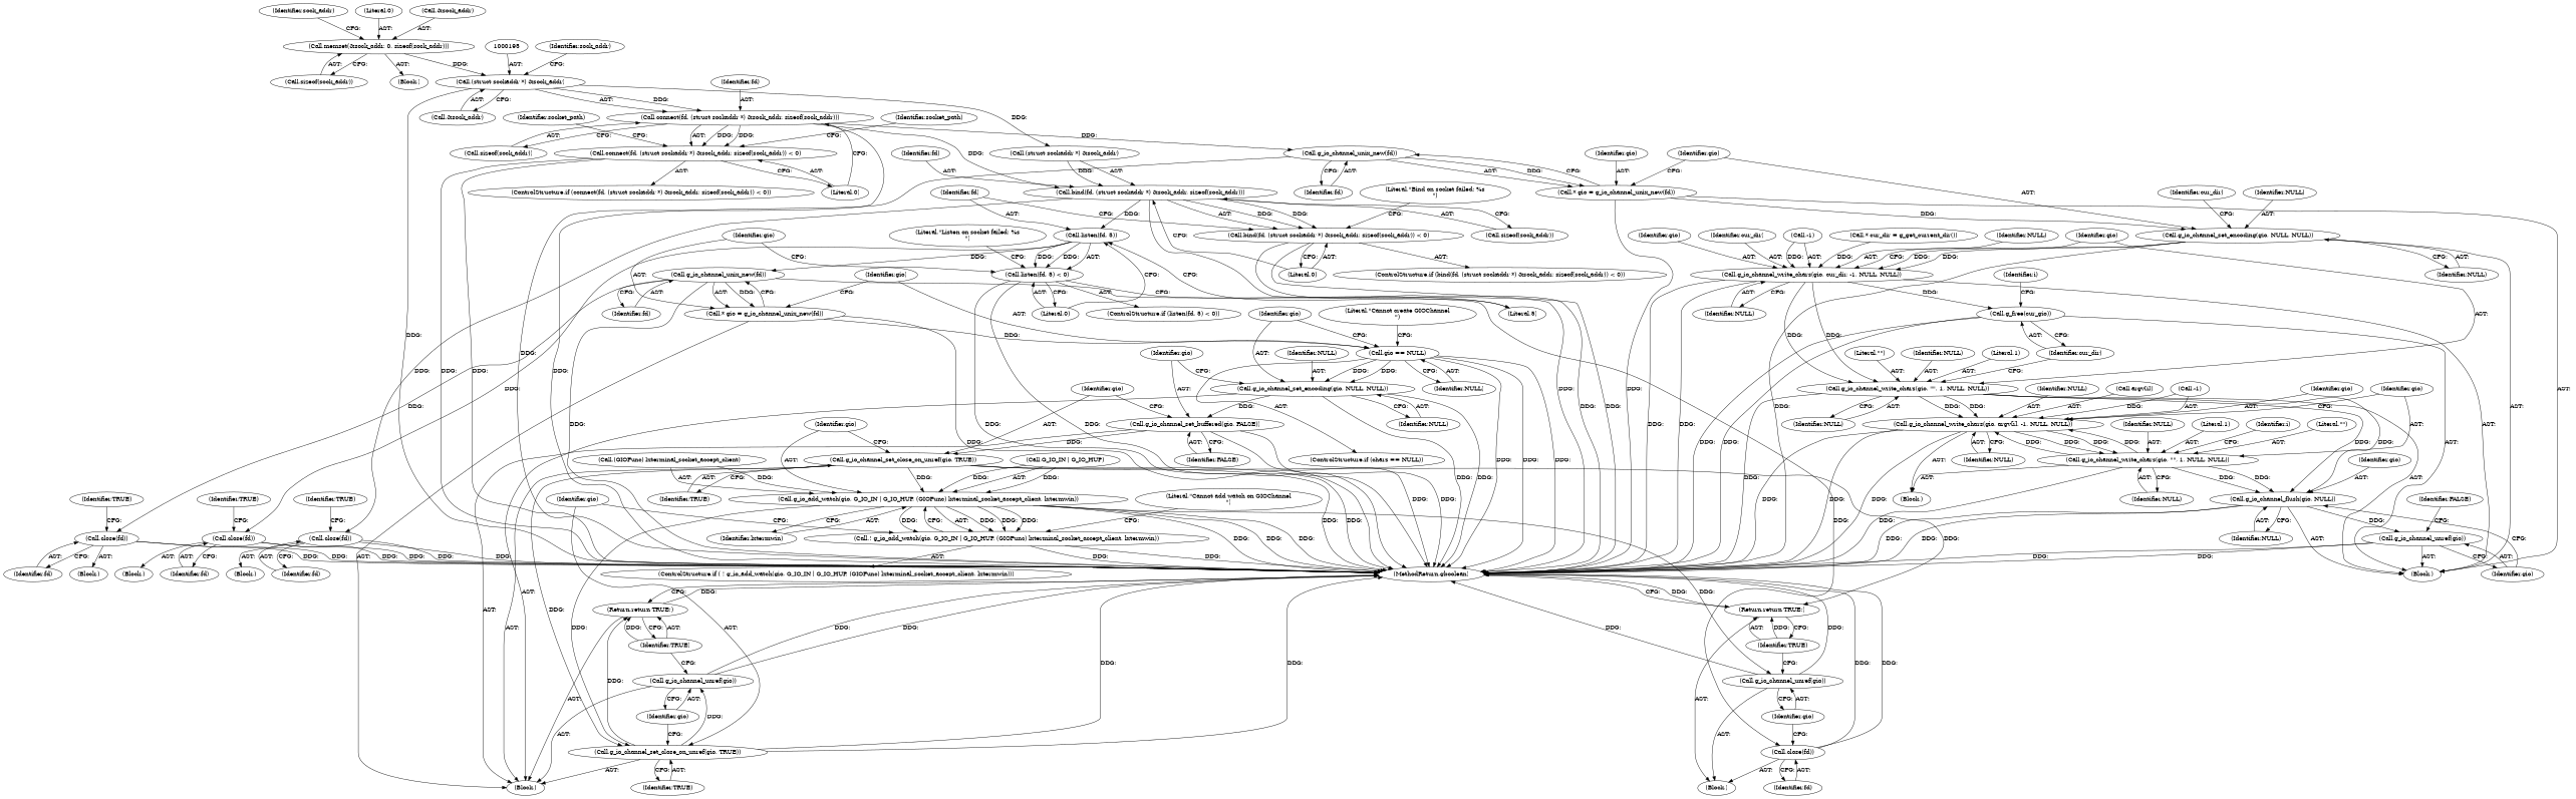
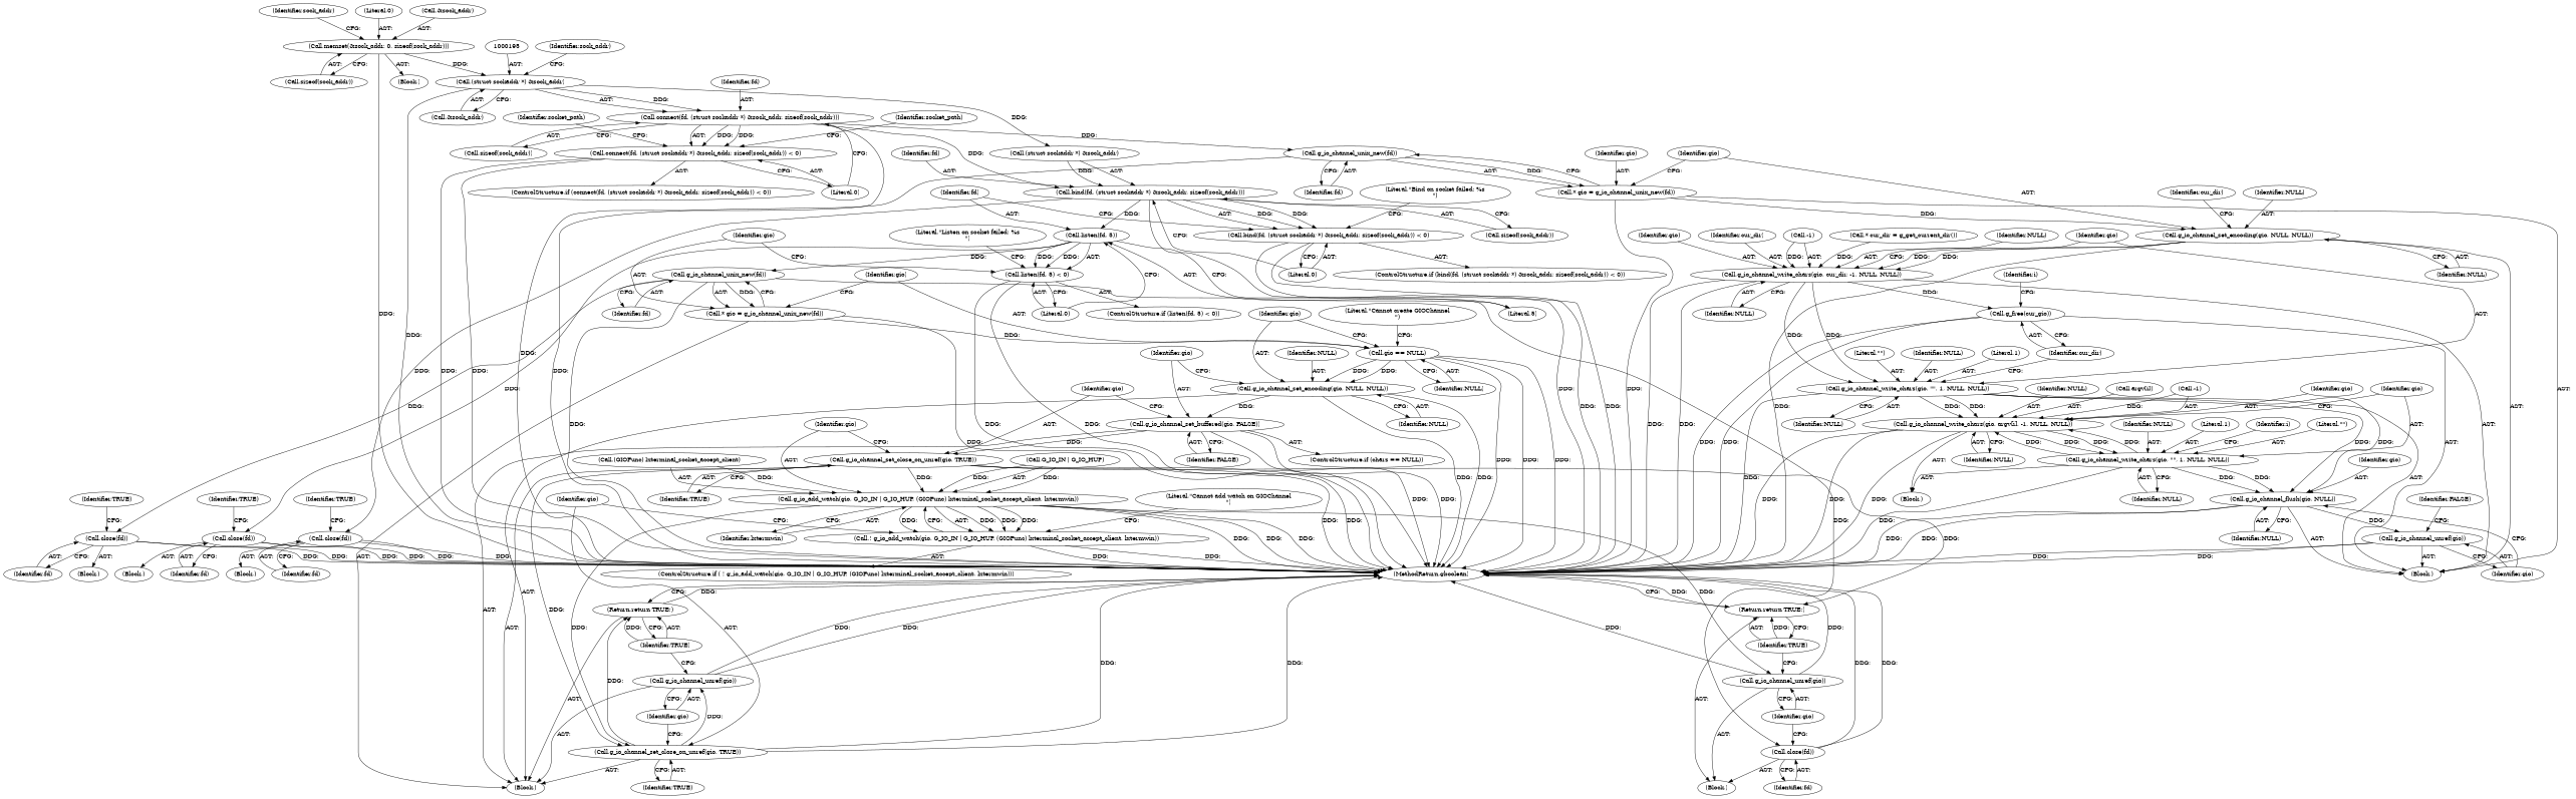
  digraph {
    n1 [label="(Call,connect(fd, (struct sockaddr *) &sock_addr, sizeof(sock_addr)))"]
    n2 [label="(Call,connect(fd, (struct sockaddr *) &sock_addr, sizeof(sock_addr)) < 0)"]
    n3 [label="(Call,bind(fd, (struct sockaddr *) &sock_addr, sizeof(sock_addr)))"]
    n4 [label="(Call,g_io_channel_unix_new(fd))"]
    n5 [label="(Call,sizeof(sock_addr))"]
    n6 [label="(MethodReturn,gboolean)"]
    n7 [label="(ControlStructure,if (connect(fd, (struct sockaddr *) &sock_addr, sizeof(sock_addr)) < 0))"]
    n8 [label="(Literal,0)"]
    n9 [label="(Call,bind(fd, (struct sockaddr *) &sock_addr, sizeof(sock_addr)) < 0)"]
    n10 [label="(Call,close(fd))"]
    n11 [label="(Call,listen(fd, 5))"]
    n12 [label="(Call,sizeof(sock_addr))"]
    n13 [label="(Call,* gio = g_io_channel_unix_new(fd))"]
    n14 [label="(Identifier,fd)"]
    n15 [label="(Return,return TRUE;)"]
    n16 [label="(Return,return TRUE;)"]
    n17 [label="(Call,(struct sockaddr *) &sock_addr)"]
    n18 [label="(Call,&sock_addr)"]
    n19 [label="(Call,(struct sockaddr *) &sock_addr)"]
    n20 [label="(Call,memset(&sock_addr, 0, sizeof(sock_addr)))"]
    n21 [label="(Block,)"]
    n22 [label="(Call,sizeof(sock_addr))"]
    n23 [label="(ControlStructure,if (bind(fd, (struct sockaddr *) &sock_addr, sizeof(sock_addr)) < 0))"]
    n24 [label="(Literal,0)"]
    n25 [label="(Block,)"]
    n26 [label="(Identifier,fd)"]
    n27 [label="(Call,listen(fd, 5) < 0)"]
    n28 [label="(Call,close(fd))"]
    n29 [label="(Call,g_io_channel_unix_new(fd))"]
    n30 [label="(Literal,5)"]
    n31 [label="(Literal,0)"]
    n32 [label="(ControlStructure,if (listen(fd, 5) < 0))"]
    n33 [label="(Block,)"]
    n34 [label="(Identifier,fd)"]
    n35 [label="(Call,* gio = g_io_channel_unix_new(fd))"]
    n36 [label="(Call,close(fd))"]
    n37 [label="(Call,close(fd))"]
    n38 [label="(Identifier,fd)"]
    n39 [label="(Call,gio == NULL)"]
    n40 [label="(Block,)"]
    n41 [label="(Identifier,fd)"]
    n42 [label="(Block,)"]
    n43 [label="(Block,)"]
    n44 [label="(Identifier,fd)"]
    n45 [label="(Call,g_io_channel_set_encoding(gio, NULL, NULL))"]
    n46 [label="(ControlStructure,if (chars == NULL))"]
    n47 [label="(Identifier,NULL)"]
    n48 [label="(Call,g_io_channel_set_buffered(gio, FALSE))"]
    n49 [label="(Identifier,NULL)"]
    n50 [label="(Call,g_io_channel_set_close_on_unref(gio, TRUE))"]
    n51 [label="(Identifier,FALSE)"]
    n52 [label="(Call,g_io_add_watch(gio, G_IO_IN | G_IO_HUP, (GIOFunc) lxterminal_socket_accept_client, lxtermwin))"]
    n53 [label="(Call,g_io_channel_set_close_on_unref(gio, TRUE))"]
    n54 [label="(Identifier,TRUE)"]
    n55 [label="(Call,! g_io_add_watch(gio, G_IO_IN | G_IO_HUP, (GIOFunc) lxterminal_socket_accept_client, lxtermwin))"]
    n56 [label="(Call,g_io_channel_unref(gio))"]
    n57 [label="(Identifier,lxtermwin)"]
    n58 [label="(Call,g_io_channel_unref(gio))"]
    n59 [label="(Identifier,TRUE)"]
    n60 [label="(Identifier,TRUE)"]
    n61 [label="(ControlStructure,if ( ! g_io_add_watch(gio, G_IO_IN | G_IO_HUP, (GIOFunc) lxterminal_socket_accept_client, lxtermwin)))"]
    n62 [label="(Identifier,gio)"]
    n63 [label="(Identifier,gio)"]
    n64 [label="(Identifier,TRUE)"]
    n65 [label="(Call,g_io_channel_set_encoding(gio, NULL, NULL))"]
    n66 [label="(Block,)"]
    n67 [label="(Call,g_io_channel_write_chars(gio, cur_dir, -1, NULL, NULL))"]
    n68 [label="(Identifier,NULL)"]
    n69 [label="(Call,g_io_channel_write_chars(gio, \"\", 1, NULL, NULL))"]
    n70 [label="(Call,g_free(cur_gio))"]
    n71 [label="(Identifier,NULL)"]
    n72 [label="(Call,g_io_channel_write_chars(gio, argv[i], -1, NULL, NULL))"]
    n73 [label="(Call,g_io_channel_flush(gio, NULL))"]
    n74 [label="(Identifier,NULL)"]
    n75 [label="(Identifier,cur_dir)"]
    n76 [label="(Call,g_io_channel_write_chars(gio, \"\", 1, NULL, NULL))"]
    n77 [label="(Identifier,NULL)"]
    n78 [label="(Block,)"]
    n79 [label="(Call,g_io_channel_unref(gio))"]
    n80 [label="(Identifier,NULL)"]
    n81 [label="(Identifier,NULL)"]
    n82 [label="(Identifier,gio)"]
    n83 [label="(Identifier,gio)"]
    n84 [label="(Identifier,gio)"]
    n85 [label="(Identifier,TRUE)"]
    n86 [label="(Identifier,i)"]
    n87 [label="(Literal,\"Cannot create GIOChannel\n\")"]
    n88 [label="(Literal,1)"]
    n89 [label="(Identifier,socket_path)"]
    n90 [label="(Identifier,gio)"]
    n91 [label="(Identifier,sock_addr)"]
    n92 [label="(Identifier,fd)"]
    n93 [label="(Literal,\"\")"]
    n94 [label="(Identifier,TRUE)"]
    n95 [label="(Call,argv[i])"]
    n96 [label="(Identifier,TRUE)"]
    n97 [label="(Identifier,fd)"]
    n98 [label="(Call,G_IO_IN | G_IO_HUP)"]
    n99 [label="(Identifier,i)"]
    n100 [label="(Identifier,gio)"]
    n101 [label="(Call,* cur_dir = g_get_current_dir())"]
    n102 [label="(Literal,\"Cannot add watch on GIOChannel\n\")"]
    n103 [label="(Identifier,gio)"]
    n104 [label="(Identifier,NULL)"]
    n105 [label="(Identifier,NULL)"]
    n106 [label="(Identifier,gio)"]
    n107 [label="(Identifier,NULL)"]
    n108 [label="(Call,-1)"]
    n109 [label="(Identifier,sock_addr)"]
    n110 [label="(Identifier,cur_dir)"]
    n111 [label="(Identifier,gio)"]
    n112 [label="(Identifier,socket_path)"]
    n113 [label="(Literal,\"\")"]
    n114 [label="(Literal,1)"]
    n115 [label="(Identifier,FALSE)"]
    n116 [label="(Identifier,gio)"]
    n117 [label="(Identifier,gio)"]
    n118 [label="(Literal,0)"]
    n119 [label="(Call,&sock_addr)"]
    n120 [label="(Identifier,NULL)"]
    n121 [label="(Call,(GIOFunc) lxterminal_socket_accept_client)"]
    n122 [label="(Identifier,gio)"]
    n123 [label="(Identifier,gio)"]
    n124 [label="(Identifier,gio)"]
    n125 [label="(Literal,\"Listen on socket failed: %s\n\")"]
    n126 [label="(Identifier,cur_dir)"]
    n127 [label="(Call,-1)"]
    n128 [label="(Identifier,gio)"]
    n129 [label="(Identifier,fd)"]
    n130 [label="(Identifier,gio)"]
    n131 [label="(Literal,\"Bind on socket failed: %s\n\")"]
    n132 [label="(Identifier,NULL)"]
    n133 [label="(Identifier,NULL)"]
    n134 [label=1000195]
    n1 -> n2 [label="AST: "]
    n1 -> n2 [label="DDG: "]
    n1 -> n2 [label="DDG: "]
    n1 -> n3 [label="DDG: "]
    n1 -> n4 [label="DDG: "]
    n1 -> n5 [label="CFG: "]
    n1 -> n6 [label="DDG: "]
    n2 -> n6 [label="DDG: "]
    n2 -> n6 [label="DDG: "]
    n2 -> n7 [label="AST: "]
    n2 -> n8 [label="CFG: "]
    n3 -> n6 [label="DDG: "]
    n3 -> n9 [label="AST: "]
    n3 -> n9 [label="DDG: "]
    n3 -> n9 [label="DDG: "]
    n3 -> n10 [label="DDG: "]
    n3 -> n11 [label="DDG: "]
    n3 -> n12 [label="CFG: "]
    n4 -> n6 [label="DDG: "]
    n4 -> n13 [label="AST: "]
    n4 -> n13 [label="DDG: "]
    n4 -> n14 [label="CFG: "]
    n5 -> n1 [label="AST: "]
    n6 -> n15 [label="CFG: "]
    n6 -> n16 [label="CFG: "]
    n8 -> n1 [label="CFG: "]
    n8 -> n2 [label="AST: "]
    n9 -> n6 [label="DDG: "]
    n9 -> n6 [label="DDG: "]
    n9 -> n23 [label="AST: "]
    n9 -> n24 [label="CFG: "]
    n10 -> n6 [label="DDG: "]
    n10 -> n6 [label="DDG: "]
    n10 -> n25 [label="AST: "]
    n10 -> n26 [label="CFG: "]
    n11 -> n27 [label="AST: "]
    n11 -> n27 [label="DDG: "]
    n11 -> n27 [label="DDG: "]
    n11 -> n28 [label="DDG: "]
    n11 -> n29 [label="DDG: "]
-   n27 -> n30 [label="CFG: "]
+   n11 -> n30 [label="CFG: "]
    n12 -> n3 [label="AST: "]
    n13 -> n4 [label="CFG: "]
    n13 -> n6 [label="DDG: "]
    n13 -> n65 [label="DDG: "]
    n13 -> n66 [label="AST: "]
    n14 -> n4 [label="AST: "]
    n15 -> n6 [label="DDG: "]
    n15 -> n43 [label="AST: "]
    n15 -> n60 [label="CFG: "]
    n16 -> n6 [label="DDG: "]
    n16 -> n40 [label="AST: "]
    n16 -> n64 [label="CFG: "]
    n17 -> n1 [label="AST: "]
    n17 -> n1 [label="DDG: "]
    n17 -> n6 [label="DDG: "]
    n17 -> n18 [label="CFG: "]
    n17 -> n19 [label="DDG: "]
    n18 -> n17 [label="AST: "]
    n19 -> n3 [label="AST: "]
    n19 -> n3 [label="DDG: "]
+   n20 -> n6 [label="DDG: "]
    n20 -> n17 [label="DDG: "]
    n20 -> n21 [label="AST: "]
    n20 -> n22 [label="CFG: "]
    n22 -> n20 [label="AST: "]
    n24 -> n3 [label="CFG: "]
    n24 -> n9 [label="AST: "]
    n26 -> n10 [label="AST: "]
    n27 -> n6 [label="DDG: "]
    n27 -> n6 [label="DDG: "]
    n27 -> n31 [label="CFG: "]
    n27 -> n32 [label="AST: "]
    n28 -> n6 [label="DDG: "]
    n28 -> n6 [label="DDG: "]
    n28 -> n33 [label="AST: "]
    n28 -> n34 [label="CFG: "]
    n29 -> n6 [label="DDG: "]
    n29 -> n35 [label="AST: "]
    n29 -> n35 [label="DDG: "]
    n29 -> n36 [label="DDG: "]
    n29 -> n37 [label="DDG: "]
    n29 -> n38 [label="CFG: "]
-   n30 -> n11 [label="CFG: "]
+   n30 -> n11 [label="AST: "]
    n31 -> n11 [label="CFG: "]
    n31 -> n27 [label="AST: "]
    n34 -> n28 [label="AST: "]
    n35 -> n6 [label="DDG: "]
    n35 -> n29 [label="CFG: "]
    n35 -> n39 [label="DDG: "]
    n35 -> n40 [label="AST: "]
    n36 -> n6 [label="DDG: "]
    n36 -> n6 [label="DDG: "]
    n36 -> n41 [label="CFG: "]
    n36 -> n42 [label="AST: "]
    n37 -> n6 [label="DDG: "]
    n37 -> n6 [label="DDG: "]
    n37 -> n43 [label="AST: "]
    n37 -> n44 [label="CFG: "]
    n38 -> n29 [label="AST: "]
    n39 -> n6 [label="DDG: "]
    n39 -> n6 [label="DDG: "]
    n39 -> n6 [label="DDG: "]
    n39 -> n45 [label="DDG: "]
    n39 -> n45 [label="DDG: "]
-   n39 -> n46 [label="AST: "]
+   n48 -> n46 [label="AST: "]
    n39 -> n47 [label="CFG: "]
    n41 -> n36 [label="AST: "]
    n44 -> n37 [label="AST: "]
    n45 -> n6 [label="DDG: "]
    n45 -> n6 [label="DDG: "]
    n45 -> n40 [label="AST: "]
    n45 -> n48 [label="DDG: "]
    n45 -> n49 [label="CFG: "]
    n47 -> n39 [label="AST: "]
    n48 -> n6 [label="DDG: "]
    n48 -> n6 [label="DDG: "]
    n48 -> n40 [label="AST: "]
    n48 -> n50 [label="DDG: "]
    n48 -> n51 [label="CFG: "]
    n49 -> n45 [label="AST: "]
    n50 -> n6 [label="DDG: "]
    n50 -> n6 [label="DDG: "]
    n50 -> n15 [label="DDG: "]
    n50 -> n40 [label="AST: "]
    n50 -> n52 [label="DDG: "]
    n50 -> n53 [label="DDG: "]
    n50 -> n54 [label="CFG: "]
    n51 -> n48 [label="AST: "]
    n52 -> n6 [label="DDG: "]
    n52 -> n6 [label="DDG: "]
    n52 -> n6 [label="DDG: "]
    n52 -> n53 [label="DDG: "]
    n52 -> n55 [label="AST: "]
    n52 -> n55 [label="DDG: "]
    n52 -> n55 [label="DDG: "]
    n52 -> n55 [label="DDG: "]
    n52 -> n55 [label="DDG: "]
    n52 -> n56 [label="DDG: "]
    n52 -> n57 [label="CFG: "]
    n53 -> n6 [label="DDG: "]
    n53 -> n6 [label="DDG: "]
    n53 -> n16 [label="DDG: "]
    n53 -> n40 [label="AST: "]
    n53 -> n58 [label="DDG: "]
    n53 -> n59 [label="CFG: "]
    n54 -> n50 [label="AST: "]
    n55 -> n6 [label="DDG: "]
    n55 -> n6 [label="DDG: "]
    n55 -> n52 [label="CFG: "]
    n55 -> n61 [label="AST: "]
    n56 -> n6 [label="DDG: "]
    n56 -> n6 [label="DDG: "]
    n56 -> n43 [label="AST: "]
    n56 -> n62 [label="CFG: "]
    n57 -> n52 [label="AST: "]
    n58 -> n6 [label="DDG: "]
    n58 -> n6 [label="DDG: "]
    n58 -> n40 [label="AST: "]
    n58 -> n63 [label="CFG: "]
    n59 -> n53 [label="AST: "]
    n60 -> n15 [label="AST: "]
    n60 -> n15 [label="DDG: "]
    n60 -> n56 [label="CFG: "]
    n62 -> n37 [label="CFG: "]
    n62 -> n56 [label="AST: "]
    n63 -> n53 [label="CFG: "]
    n63 -> n58 [label="AST: "]
    n64 -> n16 [label="AST: "]
    n64 -> n16 [label="DDG: "]
    n64 -> n58 [label="CFG: "]
    n65 -> n6 [label="DDG: "]
    n65 -> n66 [label="AST: "]
    n65 -> n67 [label="DDG: "]
    n65 -> n67 [label="DDG: "]
    n65 -> n68 [label="CFG: "]
    n67 -> n6 [label="DDG: "]
    n67 -> n6 [label="DDG: "]
    n67 -> n66 [label="AST: "]
    n67 -> n69 [label="DDG: "]
    n67 -> n69 [label="DDG: "]
    n67 -> n70 [label="DDG: "]
    n67 -> n71 [label="CFG: "]
    n68 -> n65 [label="AST: "]
    n69 -> n6 [label="DDG: "]
    n69 -> n66 [label="AST: "]
    n69 -> n72 [label="DDG: "]
    n69 -> n72 [label="DDG: "]
    n69 -> n73 [label="DDG: "]
    n69 -> n73 [label="DDG: "]
    n69 -> n74 [label="CFG: "]
    n70 -> n6 [label="DDG: "]
    n70 -> n6 [label="DDG: "]
    n70 -> n66 [label="AST: "]
    n70 -> n75 [label="CFG: "]
    n71 -> n67 [label="AST: "]
    n72 -> n6 [label="DDG: "]
    n72 -> n6 [label="DDG: "]
    n72 -> n6 [label="DDG: "]
    n72 -> n76 [label="DDG: "]
    n72 -> n76 [label="DDG: "]
    n72 -> n77 [label="CFG: "]
    n72 -> n78 [label="AST: "]
    n73 -> n6 [label="DDG: "]
    n73 -> n6 [label="DDG: "]
    n73 -> n66 [label="AST: "]
    n73 -> n79 [label="DDG: "]
    n73 -> n80 [label="CFG: "]
    n74 -> n69 [label="AST: "]
    n75 -> n69 [label="CFG: "]
    n75 -> n70 [label="AST: "]
    n76 -> n6 [label="DDG: "]
    n76 -> n72 [label="DDG: "]
    n76 -> n72 [label="DDG: "]
    n76 -> n73 [label="DDG: "]
    n76 -> n73 [label="DDG: "]
    n76 -> n78 [label="AST: "]
    n76 -> n81 [label="CFG: "]
    n77 -> n72 [label="AST: "]
    n79 -> n6 [label="DDG: "]
    n79 -> n6 [label="DDG: "]
    n79 -> n66 [label="AST: "]
    n79 -> n82 [label="CFG: "]
    n80 -> n73 [label="AST: "]
    n81 -> n76 [label="AST: "]
    n82 -> n73 [label="CFG: "]
    n82 -> n79 [label="AST: "]
    n83 -> n67 [label="AST: "]
    n84 -> n45 [label="CFG: "]
    n84 -> n48 [label="AST: "]
    n85 -> n28 [label="CFG: "]
    n86 -> n76 [label="CFG: "]
    n87 -> n39 [label="CFG: "]
    n88 -> n69 [label="AST: "]
    n89 -> n2 [label="CFG: "]
    n90 -> n35 [label="CFG: "]
    n90 -> n39 [label="AST: "]
    n91 -> n17 [label="CFG: "]
    n92 -> n9 [label="CFG: "]
    n92 -> n11 [label="AST: "]
    n93 -> n76 [label="AST: "]
    n94 -> n36 [label="CFG: "]
    n95 -> n72 [label="AST: "]
    n96 -> n10 [label="CFG: "]
    n97 -> n3 [label="AST: "]
    n98 -> n52 [label="AST: "]
    n98 -> n52 [label="DDG: "]
    n98 -> n52 [label="DDG: "]
    n99 -> n70 [label="CFG: "]
    n100 -> n48 [label="CFG: "]
    n100 -> n50 [label="AST: "]
    n101 -> n67 [label="DDG: "]
    n102 -> n55 [label="CFG: "]
    n103 -> n72 [label="AST: "]
    n104 -> n67 [label="AST: "]
    n105 -> n65 [label="AST: "]
    n106 -> n50 [label="CFG: "]
    n106 -> n52 [label="AST: "]
    n107 -> n76 [label="AST: "]
    n108 -> n67 [label="AST: "]
    n108 -> n67 [label="DDG: "]
    n109 -> n20 [label="CFG: "]
    n110 -> n65 [label="CFG: "]
    n111 -> n67 [label="CFG: "]
    n111 -> n69 [label="AST: "]
    n112 -> n2 [label="CFG: "]
    n113 -> n69 [label="AST: "]
    n114 -> n76 [label="AST: "]
    n115 -> n79 [label="CFG: "]
    n116 -> n53 [label="AST: "]
    n116 -> n55 [label="CFG: "]
    n117 -> n13 [label="AST: "]
    n118 -> n20 [label="AST: "]
    n119 -> n20 [label="AST: "]
    n120 -> n72 [label="AST: "]
    n121 -> n52 [label="AST: "]
    n121 -> n52 [label="DDG: "]
    n122 -> n72 [label="CFG: "]
    n122 -> n76 [label="AST: "]
    n123 -> n27 [label="CFG: "]
    n123 -> n35 [label="AST: "]
    n124 -> n13 [label="CFG: "]
    n124 -> n65 [label="AST: "]
    n125 -> n27 [label="CFG: "]
    n126 -> n67 [label="AST: "]
    n127 -> n72 [label="AST: "]
    n127 -> n72 [label="DDG: "]
    n128 -> n39 [label="CFG: "]
    n128 -> n45 [label="AST: "]
    n129 -> n1 [label="AST: "]
    n130 -> n73 [label="AST: "]
    n131 -> n9 [label="CFG: "]
    n132 -> n69 [label="AST: "]
    n133 -> n45 [label="AST: "]
    n134 -> n17 [label="AST: "]
  }
